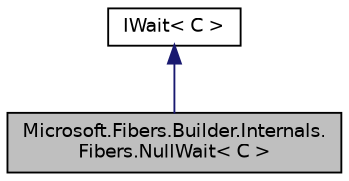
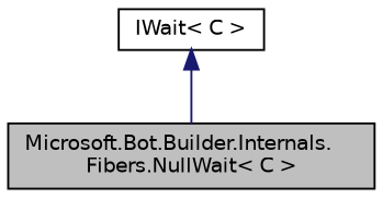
  digraph {
    node [color=black fontname=Helvetica fontsize=10 shape=record style=filled]
-   n1 [fillcolor=grey75 fontcolor=black height=0.2 label="Microsoft.Fibers.Builder.Internals.\lFibers.NullWait\< C \>" width=0.4]
+   n1 [fillcolor=grey75 fontcolor=black height=0.2 label="Microsoft.Bot.Builder.Internals.\lFibers.NullWait\< C \>" width=0.4]
    n2 [fillcolor=white height=0.2 label="IWait\< C \>" width=0.4]
    n2 -> n1 [color=midnightblue dir=back fontname=Helvetica fontsize=10 labelfontname=Helvetica labelfontsize=10 style=solid]
  }
